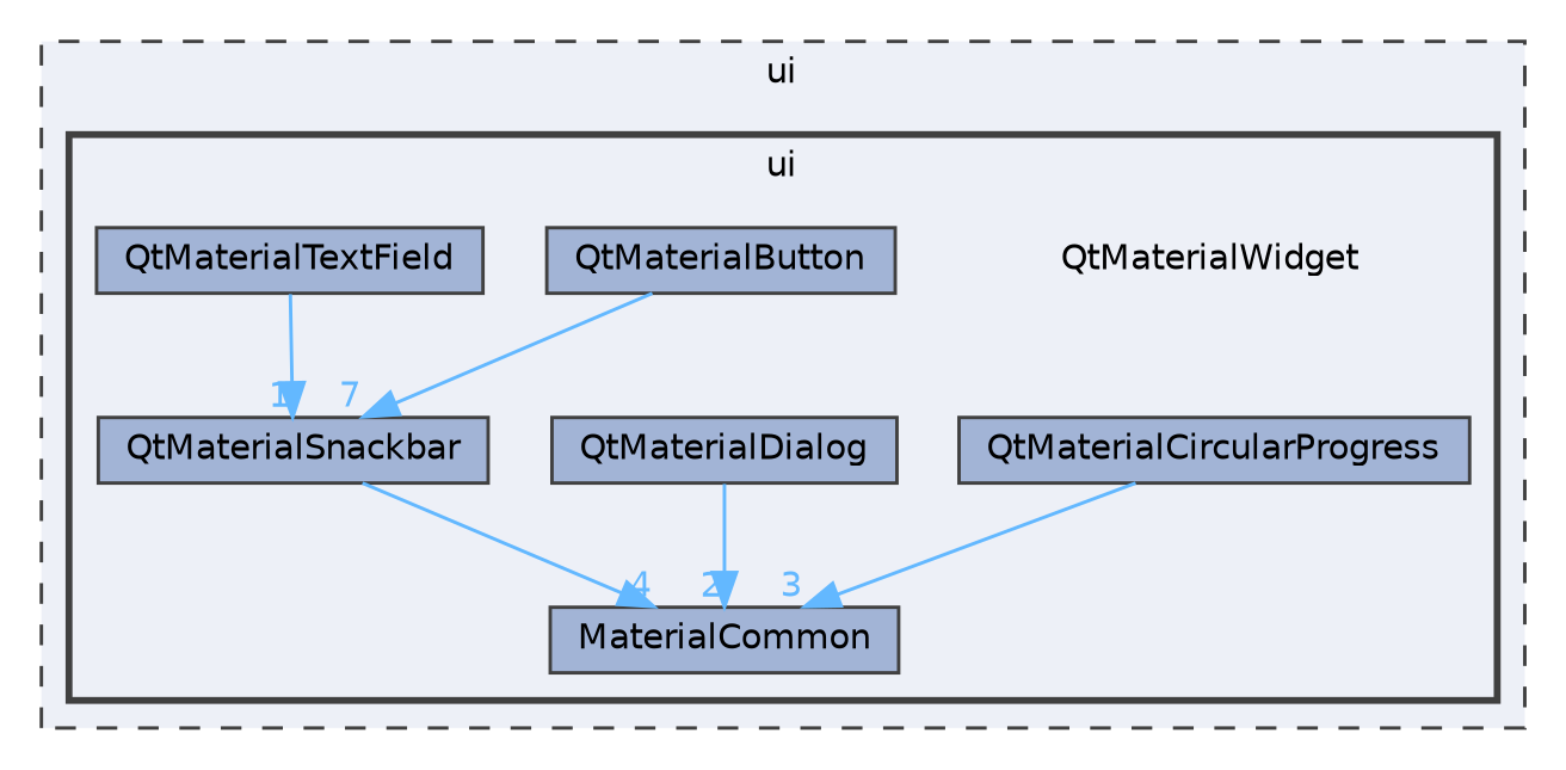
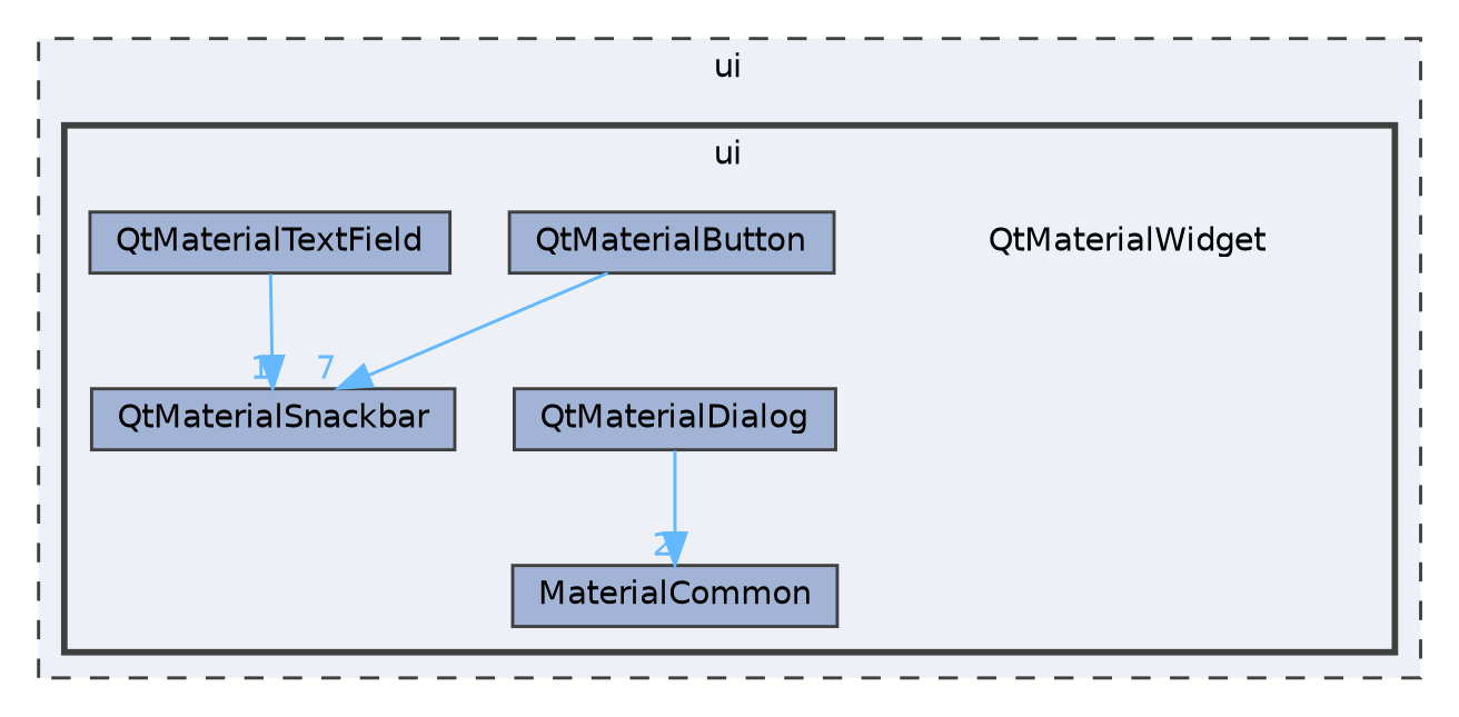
  digraph {
    compound=true
    node [fontname=Helvetica fontsize=10 shape=box color=grey25 fillcolor="#a2b4d6" style=filled]
    edge [color=steelblue1 fontcolor=steelblue1 fontname=Helvetica fontsize=10 labeldistance=1.5 labelfontname=Helvetica labelfontsize=10]
    n1 [height=0.2 label=QtMaterialWidget shape=plaintext width=0.4 color="" fillcolor="" style=""]
    n2 [height=0.2 label=MaterialCommon width=0.4]
    n3 [height=0.2 label=QtMaterialButton width=0.4]
-   n4 [height=0.2 label=QtMaterialCircularProgress width=0.4]
    n5 [height=0.2 label=QtMaterialDialog width=0.4]
    n6 [height=0.2 label=QtMaterialSnackbar width=0.4]
    n7 [height=0.2 label=QtMaterialTextField width=0.4]
    subgraph cluster_1 {
      bgcolor="#edf0f7"
      fontname=Helvetica
      fontsize=10
      label=ui
      pencolor=grey25
      style="filled,dashed"
      subgraph cluster_2 {
        bgcolor="#edf0f7"
        fontname=Helvetica
        fontsize=10
        label=ui
        pencolor=grey25
        style="filled,bold"
        n1
        n2
        n3
-       n4
        n5
        n6
        n7
      }
    }
    n3 -> n6 [headlabel=7]
-   n4 -> n2 [headlabel=3]
    n5 -> n2 [headlabel=2]
-   n6 -> n2 [headlabel=4]
    n7 -> n6 [headlabel=1]
  }
